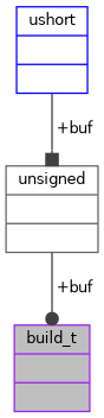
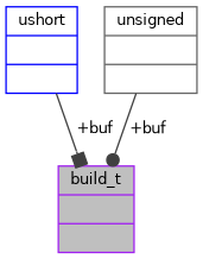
  digraph {
    node [fontname=Helvetica fontsize=10 shape=record]
    edge [color=grey25 fontname=Helvetica fontsize=10 labelfontname=Helvetica labelfontsize=10 style=solid]
    n1 [color=purple fillcolor=grey75 fontcolor=black height=0.2 label="{build_t\n||}" style=filled width=0.4]
    n2 [color=blue height=0.2 label="{ushort\n||}" width=0.4]
    n3 [color=gray40 height=0.2 label="{unsigned\n||}" width=0.4]
-   n2 -> n3 [arrowhead=box label=" +buf"]
+   n2 -> n1 [arrowhead=box label=" +buf"]
    n3 -> n1 [arrowhead=dot label=" +buf"]
  }
